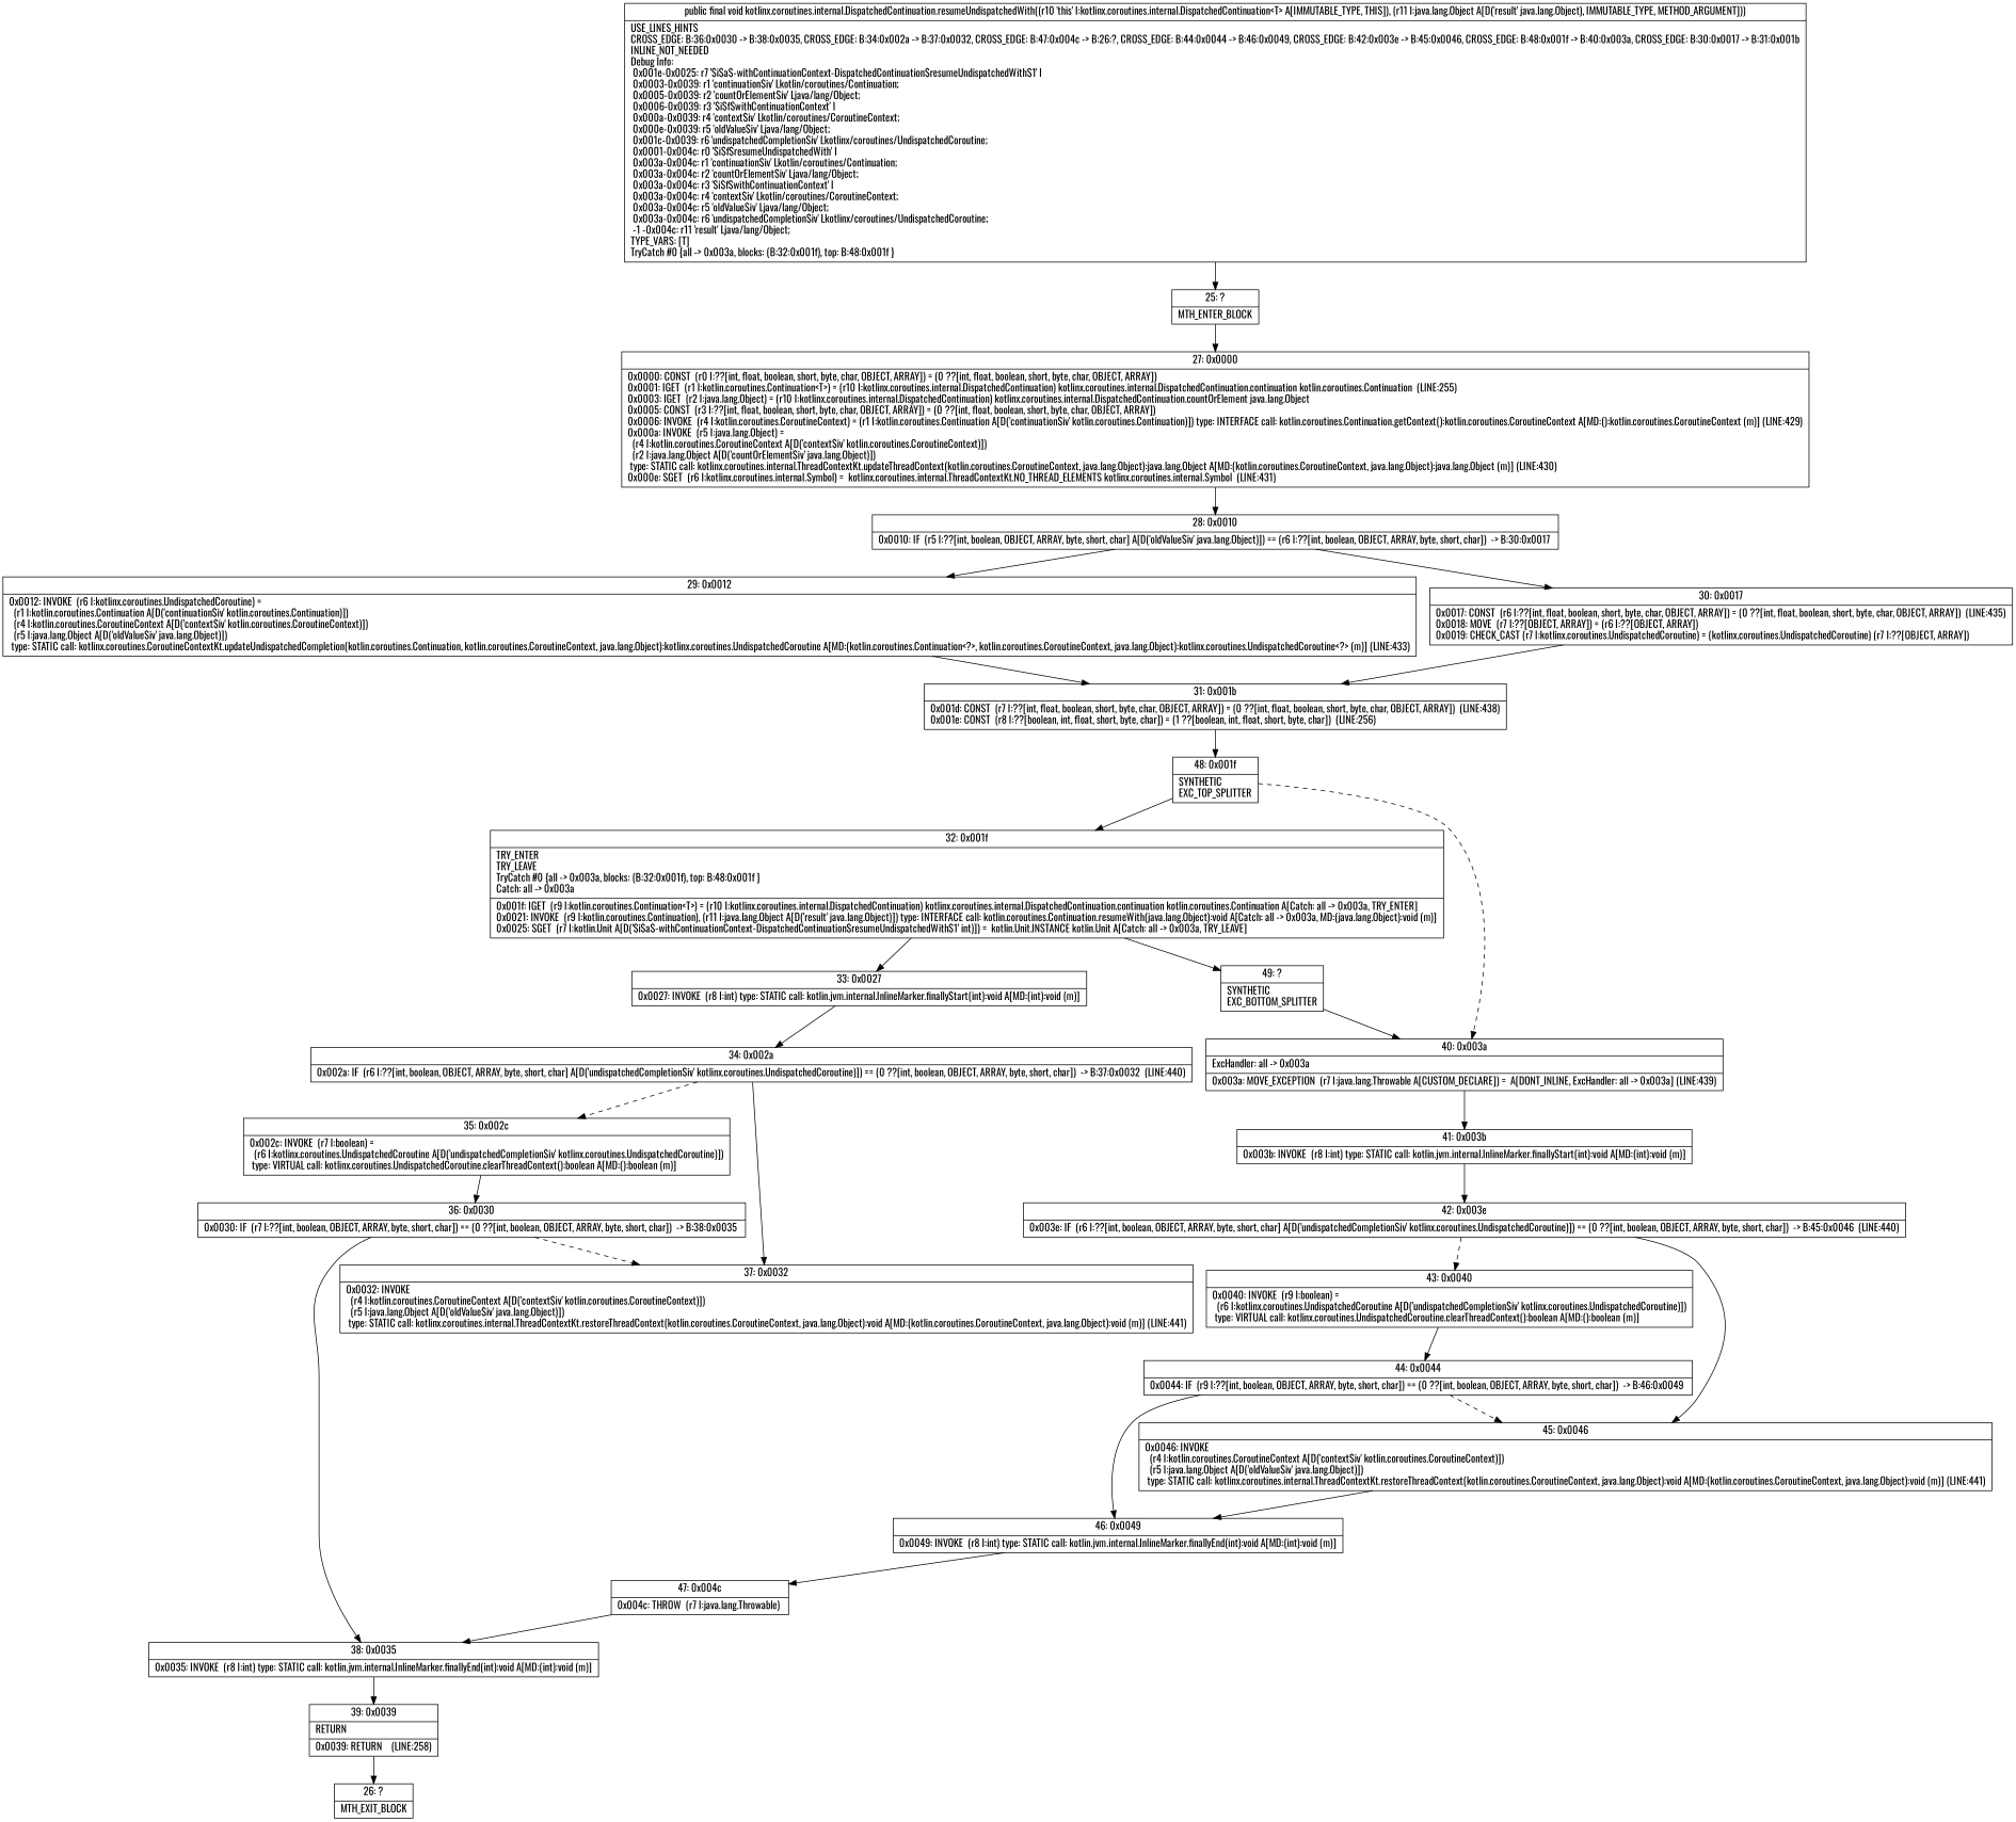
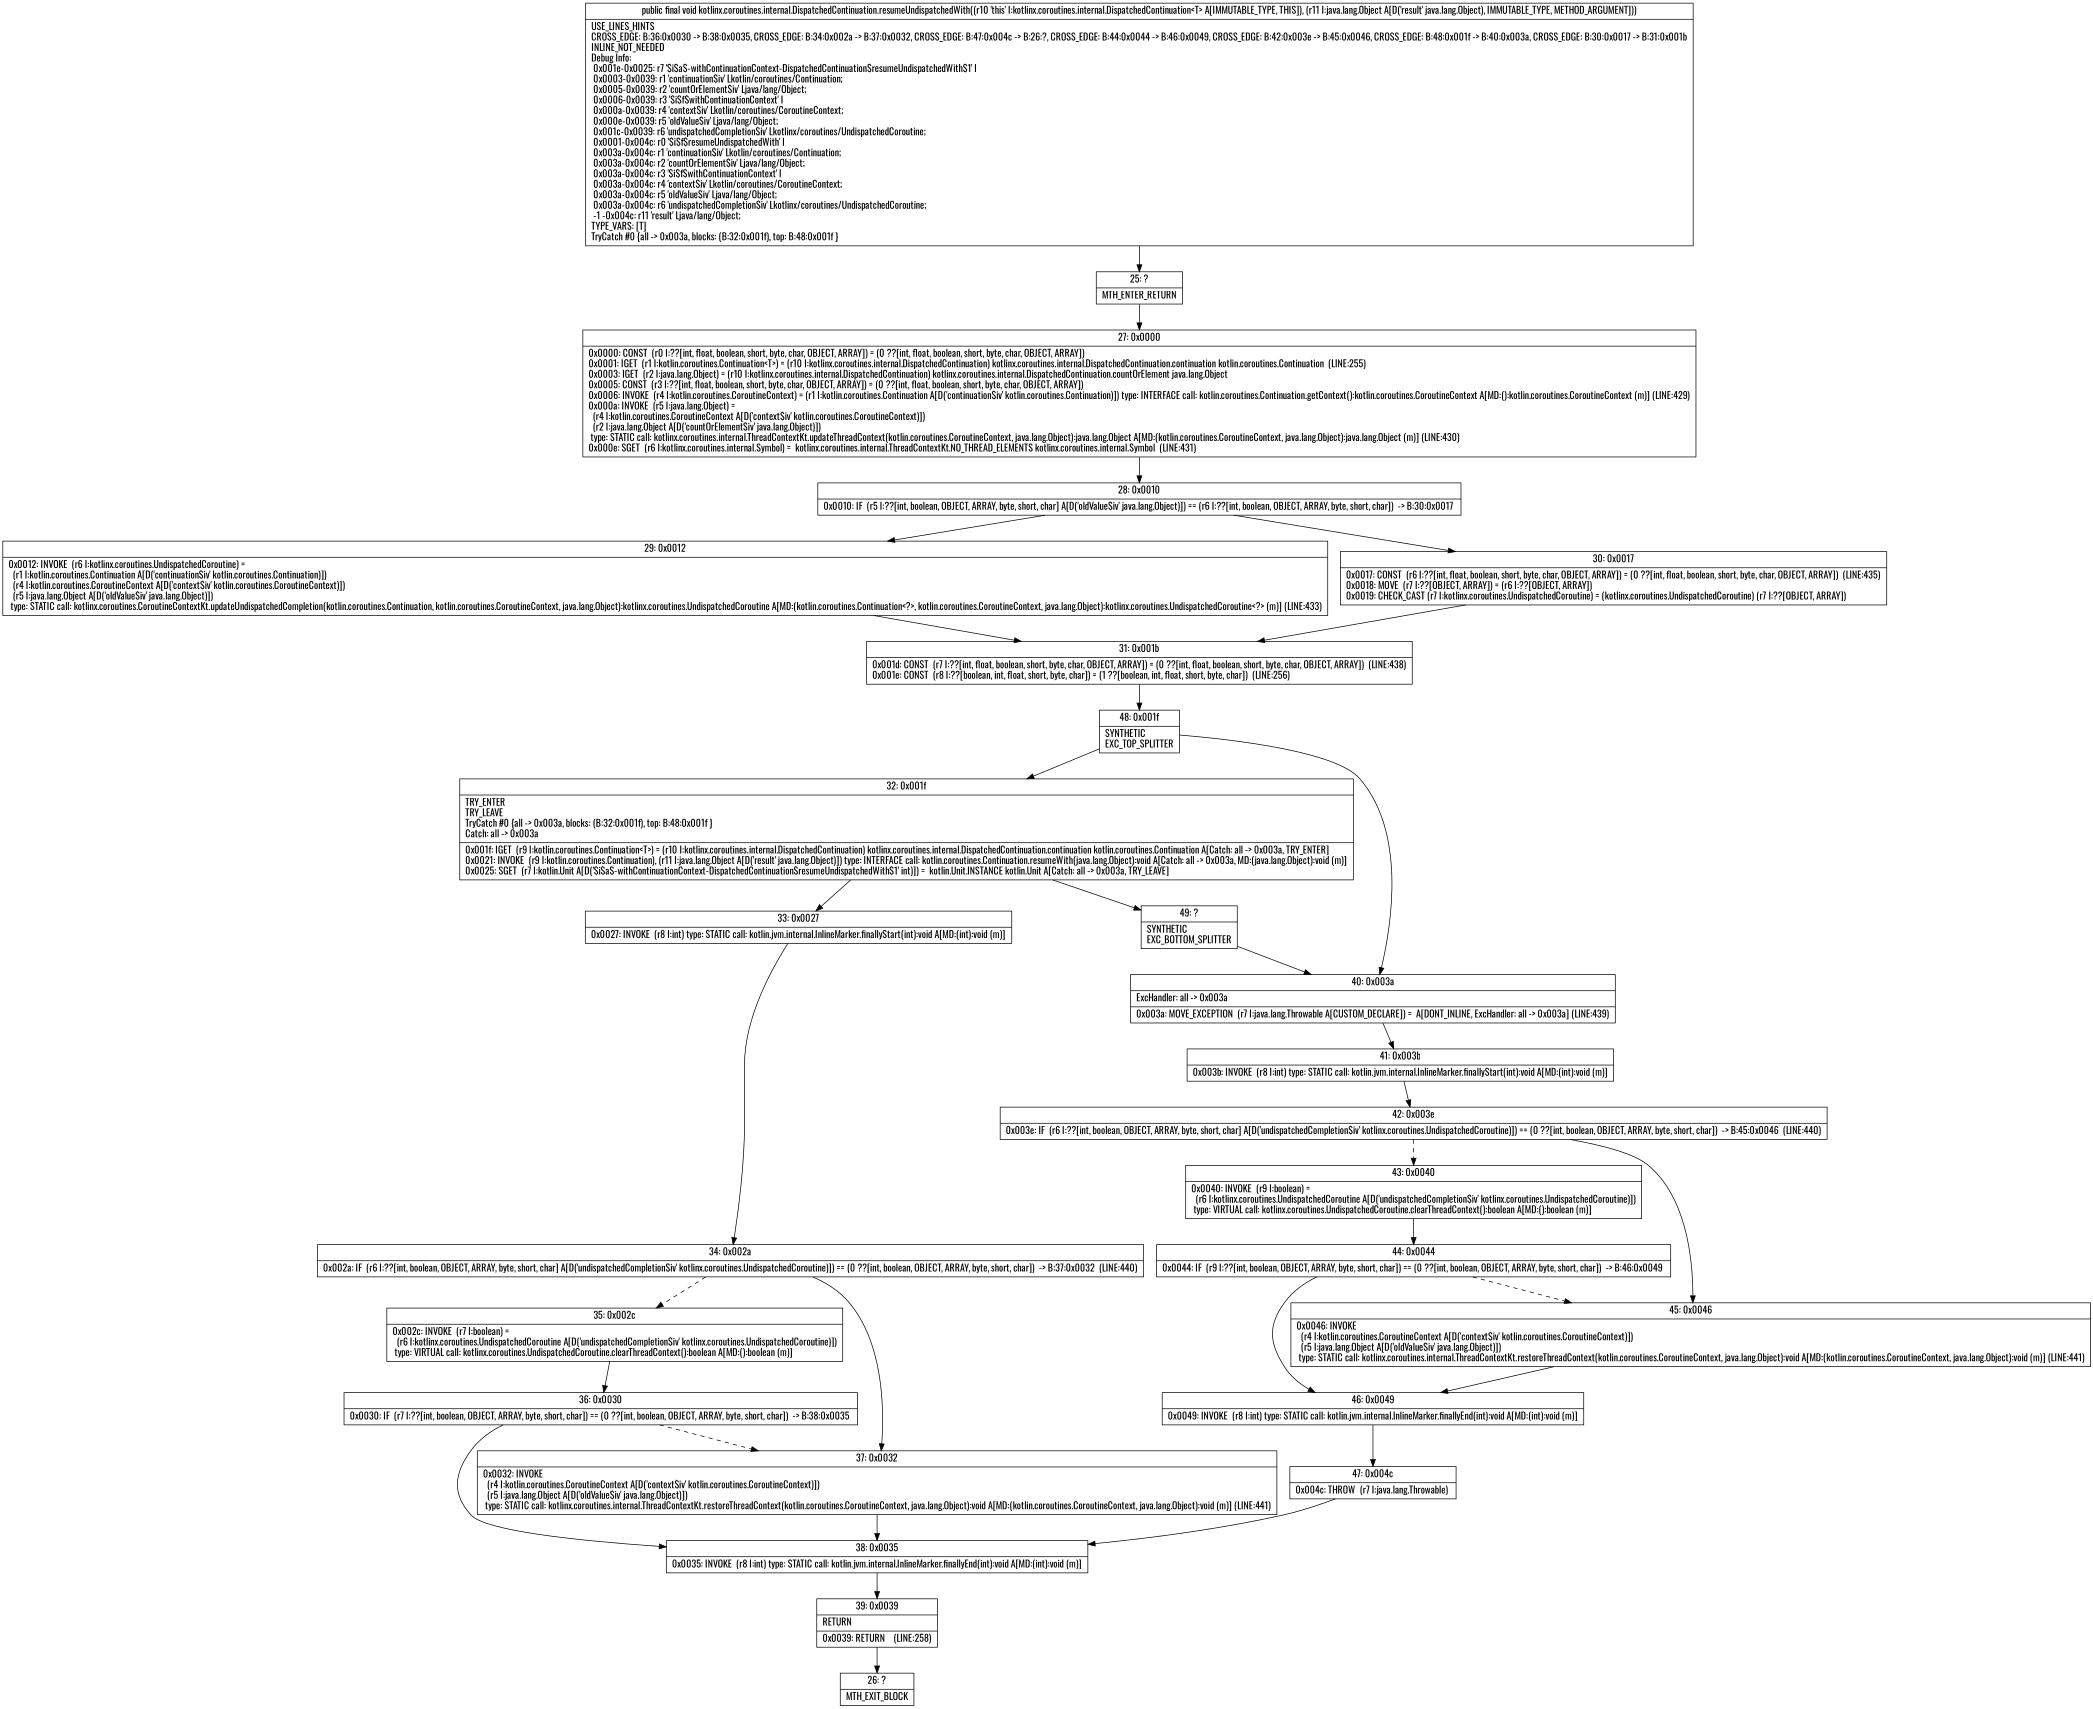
  digraph {
    fontname=Oswald
    node [fontname=Oswald shape=record]
    edge [fontname=Oswald]
-   n1 [label="{25\:\ ?|MTH_ENTER_BLOCK\l}"]
+   n1 [label="{25\:\ ?|MTH_ENTER_RETURN\l}"]
    n2 [label="{27\:\ 0x0000|0x0000: CONST  (r0 I:??[int, float, boolean, short, byte, char, OBJECT, ARRAY]) = (0 ??[int, float, boolean, short, byte, char, OBJECT, ARRAY]) \l0x0001: IGET  (r1 I:kotlin.coroutines.Continuation\<T\>) = (r10 I:kotlinx.coroutines.internal.DispatchedContinuation) kotlinx.coroutines.internal.DispatchedContinuation.continuation kotlin.coroutines.Continuation  (LINE:255)\l0x0003: IGET  (r2 I:java.lang.Object) = (r10 I:kotlinx.coroutines.internal.DispatchedContinuation) kotlinx.coroutines.internal.DispatchedContinuation.countOrElement java.lang.Object \l0x0005: CONST  (r3 I:??[int, float, boolean, short, byte, char, OBJECT, ARRAY]) = (0 ??[int, float, boolean, short, byte, char, OBJECT, ARRAY]) \l0x0006: INVOKE  (r4 I:kotlin.coroutines.CoroutineContext) = (r1 I:kotlin.coroutines.Continuation A[D('continuation$iv' kotlin.coroutines.Continuation)]) type: INTERFACE call: kotlin.coroutines.Continuation.getContext():kotlin.coroutines.CoroutineContext A[MD:():kotlin.coroutines.CoroutineContext (m)] (LINE:429)\l0x000a: INVOKE  (r5 I:java.lang.Object) = \l  (r4 I:kotlin.coroutines.CoroutineContext A[D('context$iv' kotlin.coroutines.CoroutineContext)])\l  (r2 I:java.lang.Object A[D('countOrElement$iv' java.lang.Object)])\l type: STATIC call: kotlinx.coroutines.internal.ThreadContextKt.updateThreadContext(kotlin.coroutines.CoroutineContext, java.lang.Object):java.lang.Object A[MD:(kotlin.coroutines.CoroutineContext, java.lang.Object):java.lang.Object (m)] (LINE:430)\l0x000e: SGET  (r6 I:kotlinx.coroutines.internal.Symbol) =  kotlinx.coroutines.internal.ThreadContextKt.NO_THREAD_ELEMENTS kotlinx.coroutines.internal.Symbol  (LINE:431)\l}"]
    n3 [label="{28\:\ 0x0010|0x0010: IF  (r5 I:??[int, boolean, OBJECT, ARRAY, byte, short, char] A[D('oldValue$iv' java.lang.Object)]) == (r6 I:??[int, boolean, OBJECT, ARRAY, byte, short, char])  \-\> B:30:0x0017 \l}"]
    n4 [label="{29\:\ 0x0012|0x0012: INVOKE  (r6 I:kotlinx.coroutines.UndispatchedCoroutine) = \l  (r1 I:kotlin.coroutines.Continuation A[D('continuation$iv' kotlin.coroutines.Continuation)])\l  (r4 I:kotlin.coroutines.CoroutineContext A[D('context$iv' kotlin.coroutines.CoroutineContext)])\l  (r5 I:java.lang.Object A[D('oldValue$iv' java.lang.Object)])\l type: STATIC call: kotlinx.coroutines.CoroutineContextKt.updateUndispatchedCompletion(kotlin.coroutines.Continuation, kotlin.coroutines.CoroutineContext, java.lang.Object):kotlinx.coroutines.UndispatchedCoroutine A[MD:(kotlin.coroutines.Continuation\<?\>, kotlin.coroutines.CoroutineContext, java.lang.Object):kotlinx.coroutines.UndispatchedCoroutine\<?\> (m)] (LINE:433)\l}"]
    n5 [label="{30\:\ 0x0017|0x0017: CONST  (r6 I:??[int, float, boolean, short, byte, char, OBJECT, ARRAY]) = (0 ??[int, float, boolean, short, byte, char, OBJECT, ARRAY])  (LINE:435)\l0x0018: MOVE  (r7 I:??[OBJECT, ARRAY]) = (r6 I:??[OBJECT, ARRAY]) \l0x0019: CHECK_CAST (r7 I:kotlinx.coroutines.UndispatchedCoroutine) = (kotlinx.coroutines.UndispatchedCoroutine) (r7 I:??[OBJECT, ARRAY]) \l}"]
    n6 [label="{31\:\ 0x001b|0x001d: CONST  (r7 I:??[int, float, boolean, short, byte, char, OBJECT, ARRAY]) = (0 ??[int, float, boolean, short, byte, char, OBJECT, ARRAY])  (LINE:438)\l0x001e: CONST  (r8 I:??[boolean, int, float, short, byte, char]) = (1 ??[boolean, int, float, short, byte, char])  (LINE:256)\l}"]
    n7 [label="{48\:\ 0x001f|SYNTHETIC\lEXC_TOP_SPLITTER\l}"]
    n8 [label="{32\:\ 0x001f|TRY_ENTER\lTRY_LEAVE\lTryCatch #0 \{all \-\> 0x003a, blocks: (B:32:0x001f), top: B:48:0x001f \}\lCatch: all \-\> 0x003a\l|0x001f: IGET  (r9 I:kotlin.coroutines.Continuation\<T\>) = (r10 I:kotlinx.coroutines.internal.DispatchedContinuation) kotlinx.coroutines.internal.DispatchedContinuation.continuation kotlin.coroutines.Continuation A[Catch: all \-\> 0x003a, TRY_ENTER]\l0x0021: INVOKE  (r9 I:kotlin.coroutines.Continuation), (r11 I:java.lang.Object A[D('result' java.lang.Object)]) type: INTERFACE call: kotlin.coroutines.Continuation.resumeWith(java.lang.Object):void A[Catch: all \-\> 0x003a, MD:(java.lang.Object):void (m)]\l0x0025: SGET  (r7 I:kotlin.Unit A[D('$i$a$\-withContinuationContext\-DispatchedContinuation$resumeUndispatchedWith$1' int)]) =  kotlin.Unit.INSTANCE kotlin.Unit A[Catch: all \-\> 0x003a, TRY_LEAVE]\l}"]
    n9 [label="{40\:\ 0x003a|ExcHandler: all \-\> 0x003a\l|0x003a: MOVE_EXCEPTION  (r7 I:java.lang.Throwable A[CUSTOM_DECLARE]) =  A[DONT_INLINE, ExcHandler: all \-\> 0x003a] (LINE:439)\l}"]
    n10 [label="{33\:\ 0x0027|0x0027: INVOKE  (r8 I:int) type: STATIC call: kotlin.jvm.internal.InlineMarker.finallyStart(int):void A[MD:(int):void (m)]\l}"]
    n11 [label="{49\:\ ?|SYNTHETIC\lEXC_BOTTOM_SPLITTER\l}"]
    n12 [label="{41\:\ 0x003b|0x003b: INVOKE  (r8 I:int) type: STATIC call: kotlin.jvm.internal.InlineMarker.finallyStart(int):void A[MD:(int):void (m)]\l}"]
    n13 [label="{34\:\ 0x002a|0x002a: IF  (r6 I:??[int, boolean, OBJECT, ARRAY, byte, short, char] A[D('undispatchedCompletion$iv' kotlinx.coroutines.UndispatchedCoroutine)]) == (0 ??[int, boolean, OBJECT, ARRAY, byte, short, char])  \-\> B:37:0x0032  (LINE:440)\l}"]
    n14 [label="{35\:\ 0x002c|0x002c: INVOKE  (r7 I:boolean) = \l  (r6 I:kotlinx.coroutines.UndispatchedCoroutine A[D('undispatchedCompletion$iv' kotlinx.coroutines.UndispatchedCoroutine)])\l type: VIRTUAL call: kotlinx.coroutines.UndispatchedCoroutine.clearThreadContext():boolean A[MD:():boolean (m)]\l}"]
    n15 [label="{37\:\ 0x0032|0x0032: INVOKE  \l  (r4 I:kotlin.coroutines.CoroutineContext A[D('context$iv' kotlin.coroutines.CoroutineContext)])\l  (r5 I:java.lang.Object A[D('oldValue$iv' java.lang.Object)])\l type: STATIC call: kotlinx.coroutines.internal.ThreadContextKt.restoreThreadContext(kotlin.coroutines.CoroutineContext, java.lang.Object):void A[MD:(kotlin.coroutines.CoroutineContext, java.lang.Object):void (m)] (LINE:441)\l}"]
    n16 [label="{36\:\ 0x0030|0x0030: IF  (r7 I:??[int, boolean, OBJECT, ARRAY, byte, short, char]) == (0 ??[int, boolean, OBJECT, ARRAY, byte, short, char])  \-\> B:38:0x0035 \l}"]
    n17 [label="{38\:\ 0x0035|0x0035: INVOKE  (r8 I:int) type: STATIC call: kotlin.jvm.internal.InlineMarker.finallyEnd(int):void A[MD:(int):void (m)]\l}"]
    n18 [label="{39\:\ 0x0039|RETURN\l|0x0039: RETURN    (LINE:258)\l}"]
    n19 [label="{26\:\ ?|MTH_EXIT_BLOCK\l}"]
    n20 [label="{42\:\ 0x003e|0x003e: IF  (r6 I:??[int, boolean, OBJECT, ARRAY, byte, short, char] A[D('undispatchedCompletion$iv' kotlinx.coroutines.UndispatchedCoroutine)]) == (0 ??[int, boolean, OBJECT, ARRAY, byte, short, char])  \-\> B:45:0x0046  (LINE:440)\l}"]
    n21 [label="{43\:\ 0x0040|0x0040: INVOKE  (r9 I:boolean) = \l  (r6 I:kotlinx.coroutines.UndispatchedCoroutine A[D('undispatchedCompletion$iv' kotlinx.coroutines.UndispatchedCoroutine)])\l type: VIRTUAL call: kotlinx.coroutines.UndispatchedCoroutine.clearThreadContext():boolean A[MD:():boolean (m)]\l}"]
    n22 [label="{45\:\ 0x0046|0x0046: INVOKE  \l  (r4 I:kotlin.coroutines.CoroutineContext A[D('context$iv' kotlin.coroutines.CoroutineContext)])\l  (r5 I:java.lang.Object A[D('oldValue$iv' java.lang.Object)])\l type: STATIC call: kotlinx.coroutines.internal.ThreadContextKt.restoreThreadContext(kotlin.coroutines.CoroutineContext, java.lang.Object):void A[MD:(kotlin.coroutines.CoroutineContext, java.lang.Object):void (m)] (LINE:441)\l}"]
    n23 [label="{44\:\ 0x0044|0x0044: IF  (r9 I:??[int, boolean, OBJECT, ARRAY, byte, short, char]) == (0 ??[int, boolean, OBJECT, ARRAY, byte, short, char])  \-\> B:46:0x0049 \l}"]
    n24 [label="{46\:\ 0x0049|0x0049: INVOKE  (r8 I:int) type: STATIC call: kotlin.jvm.internal.InlineMarker.finallyEnd(int):void A[MD:(int):void (m)]\l}"]
    n25 [label="{47\:\ 0x004c|0x004c: THROW  (r7 I:java.lang.Throwable) \l}"]
    n26 [label="{public final void kotlinx.coroutines.internal.DispatchedContinuation.resumeUndispatchedWith((r10 'this' I:kotlinx.coroutines.internal.DispatchedContinuation\<T\> A[IMMUTABLE_TYPE, THIS]), (r11 I:java.lang.Object A[D('result' java.lang.Object), IMMUTABLE_TYPE, METHOD_ARGUMENT]))  | USE_LINES_HINTS\lCROSS_EDGE: B:36:0x0030 \-\> B:38:0x0035, CROSS_EDGE: B:34:0x002a \-\> B:37:0x0032, CROSS_EDGE: B:47:0x004c \-\> B:26:?, CROSS_EDGE: B:44:0x0044 \-\> B:46:0x0049, CROSS_EDGE: B:42:0x003e \-\> B:45:0x0046, CROSS_EDGE: B:48:0x001f \-\> B:40:0x003a, CROSS_EDGE: B:30:0x0017 \-\> B:31:0x001b\lINLINE_NOT_NEEDED\lDebug Info:\l  0x001e\-0x0025: r7 '$i$a$\-withContinuationContext\-DispatchedContinuation$resumeUndispatchedWith$1' I\l  0x0003\-0x0039: r1 'continuation$iv' Lkotlin\/coroutines\/Continuation;\l  0x0005\-0x0039: r2 'countOrElement$iv' Ljava\/lang\/Object;\l  0x0006\-0x0039: r3 '$i$f$withContinuationContext' I\l  0x000a\-0x0039: r4 'context$iv' Lkotlin\/coroutines\/CoroutineContext;\l  0x000e\-0x0039: r5 'oldValue$iv' Ljava\/lang\/Object;\l  0x001c\-0x0039: r6 'undispatchedCompletion$iv' Lkotlinx\/coroutines\/UndispatchedCoroutine;\l  0x0001\-0x004c: r0 '$i$f$resumeUndispatchedWith' I\l  0x003a\-0x004c: r1 'continuation$iv' Lkotlin\/coroutines\/Continuation;\l  0x003a\-0x004c: r2 'countOrElement$iv' Ljava\/lang\/Object;\l  0x003a\-0x004c: r3 '$i$f$withContinuationContext' I\l  0x003a\-0x004c: r4 'context$iv' Lkotlin\/coroutines\/CoroutineContext;\l  0x003a\-0x004c: r5 'oldValue$iv' Ljava\/lang\/Object;\l  0x003a\-0x004c: r6 'undispatchedCompletion$iv' Lkotlinx\/coroutines\/UndispatchedCoroutine;\l  \-1 \-0x004c: r11 'result' Ljava\/lang\/Object;\lTYPE_VARS: [T]\lTryCatch #0 \{all \-\> 0x003a, blocks: (B:32:0x001f), top: B:48:0x001f \}\l}"]
    n1 -> n2
    n2 -> n3
    n3 -> n4 [style=solid]
    n3 -> n5
    n4 -> n6
    n5 -> n6
    n6 -> n7
    n7 -> n8
-   n7 -> n9 [style=dashed]
+   n7 -> n9
    n8 -> n10
    n8 -> n11
    n9 -> n12
    n10 -> n13
    n11 -> n9
    n12 -> n20
    n13 -> n14 [style=dashed]
    n13 -> n15
    n14 -> n16
+   n15 -> n17
    n16 -> n15 [style=dashed]
    n16 -> n17
    n17 -> n18
    n18 -> n19
    n20 -> n21 [style=dashed]
    n20 -> n22
    n21 -> n23
    n22 -> n24
    n23 -> n22 [style=dashed]
    n23 -> n24
    n24 -> n25
    n25 -> n17
    n26 -> n1
  }
